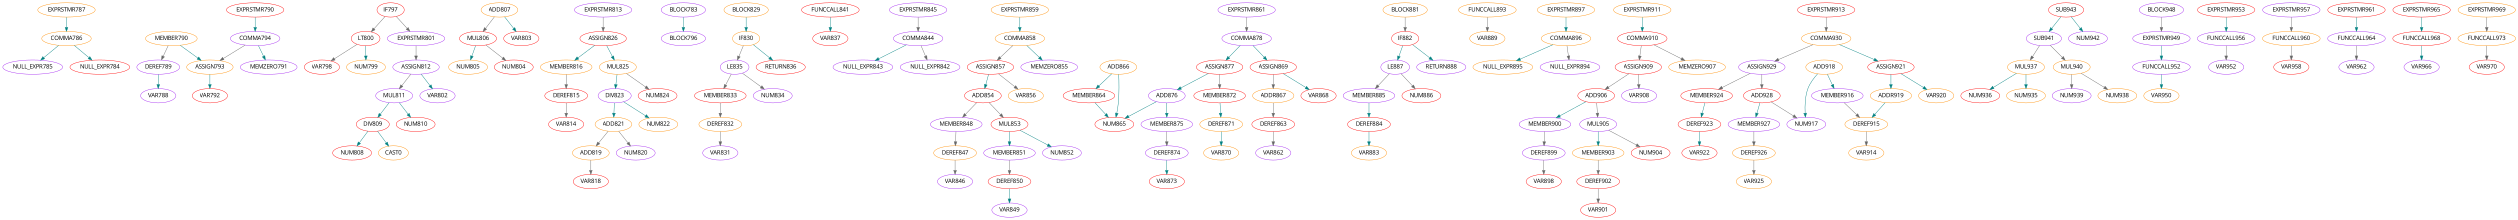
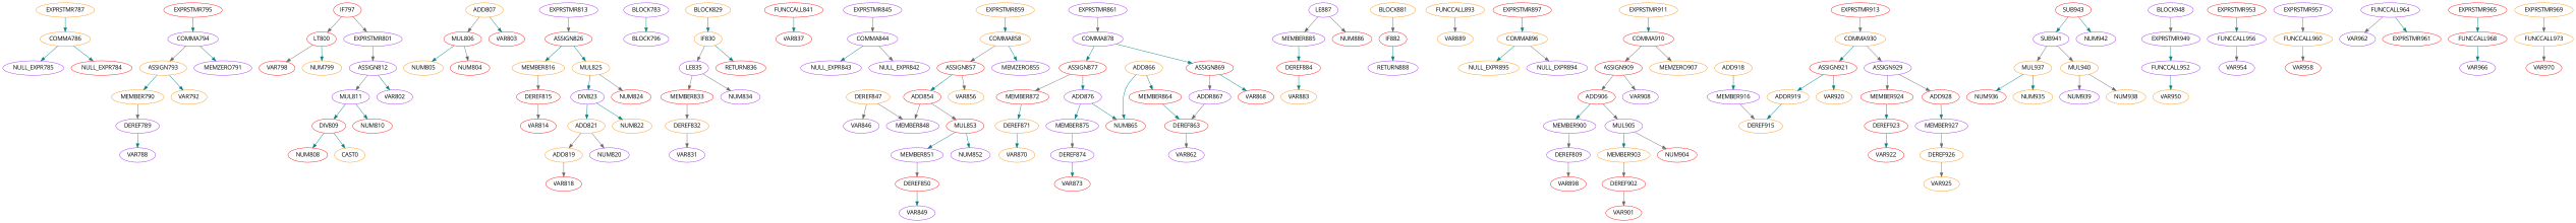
  digraph {
    fontname="Open Sans"
    node [color=purple fontname="Open Sans"]
    edge [color=teal fontname="Open Sans"]
    COMMA786 [color=darkorange]
    NULL_EXPR785
    NULL_EXPR784 [color=red]
    EXPRSTMR787 [color=darkorange]
    DEREF789
    VAR788
    MEMBER790 [color=darkorange]
    ASSIGN793 [color=darkorange]
-   VAR792 [color=red]
+   VAR792 [color=darkorange]
    COMMA794
    MEMZERO791
-   EXPRSTMR795 [color=red label=EXPRSTMR790]
+   EXPRSTMR795 [color=red]
    LT800 [color=red]
    VAR798 [color=red]
    NUM799 [color=darkorange]
    IF797 [color=red]
    EXPRSTMR801
    ASSIGN812
    MUL806 [color=red]
    NUM805 [color=darkorange]
    NUM804 [color=red]
    ADD807 [color=darkorange]
    VAR803 [color=red]
    DIV809 [color=red]
    NUM808 [color=red]
    CAST0 [color=darkorange]
    MUL811
    NUM810 [color=red]
    VAR802
    DEREF815 [color=red]
    VAR814 [color=red]
    MEMBER816 [color=darkorange]
    ADD819 [color=darkorange]
    VAR818 [color=red]
    ADD821 [color=darkorange]
    NUM820
    DIV823
    NUM822 [color=darkorange]
    MUL825 [color=darkorange]
    NUM824 [color=red]
    ASSIGN826 [color=red]
    EXPRSTMR813
    BLOCK783
    BLOCK796
    DEREF832 [color=darkorange]
    VAR831
    MEMBER833 [color=red]
    LE835
    NUM834
    IF830 [color=darkorange]
    RETURN836 [color=red]
    FUNCCALL841 [color=red]
    VAR837 [color=red]
    COMMA844
    NULL_EXPR843
    NULL_EXPR842
    EXPRSTMR845
    DEREF847 [color=darkorange]
    VAR846
    MEMBER848
    DEREF850 [color=red]
    VAR849
    MEMBER851
    MUL853 [color=red]
    NUM852
    ADD854 [color=red]
    ASSIGN857 [color=red]
    VAR856 [color=darkorange]
    COMMA858 [color=darkorange]
    MEMZERO855
    EXPRSTMR859 [color=darkorange]
    DEREF863 [color=red]
    VAR862
    MEMBER864 [color=red]
    ADD866 [color=darkorange]
    NUM865 [color=red]
-   ADDR867 [color=darkorange]
+   ADDR867
    ASSIGN869 [color=red]
    VAR868 [color=red]
    DEREF871 [color=darkorange]
    VAR870 [color=darkorange]
    MEMBER872 [color=red]
    VAR873 [color=red]
    DEREF874
    MEMBER875
    ADD876
    ASSIGN877 [color=red]
    COMMA878
    EXPRSTMR861
    BLOCK829 [color=darkorange]
    DEREF884 [color=red]
    VAR883 [color=darkorange]
    MEMBER885
    LE887
    NUM886 [color=red]
    IF882 [color=red]
    RETURN888
    FUNCCALL893 [color=darkorange]
    VAR889 [color=darkorange]
    COMMA896 [color=darkorange]
    NULL_EXPR895 [color=darkorange]
    NULL_EXPR894
-   EXPRSTMR897 [color=darkorange]
+   EXPRSTMR897 [color=red]
    VAR898 [color=red]
-   DEREF899
+   DEREF899 [label=DEREF809]
    MEMBER900
    DEREF902 [color=red]
    VAR901 [color=red]
    MEMBER903 [color=darkorange]
    MUL905
    NUM904 [color=red]
    ADD906 [color=red]
    ASSIGN909 [color=red]
    VAR908
    COMMA910 [color=red]
    MEMZERO907 [color=darkorange]
    EXPRSTMR911 [color=darkorange]
    DEREF915 [color=darkorange]
-   VAR914 [color=darkorange]
    MEMBER916
    ADD918 [color=darkorange]
-   NUM917
    ADDR919 [color=darkorange]
    ASSIGN921 [color=red]
    VAR920 [color=darkorange]
    DEREF923 [color=red]
    VAR922 [color=red]
    MEMBER924 [color=red]
    DEREF926 [color=darkorange]
    VAR925 [color=darkorange]
    MEMBER927
    ADD928 [color=red]
    ASSIGN929
    COMMA930 [color=darkorange]
    EXPRSTMR913 [color=red]
    BLOCK881 [color=darkorange]
    MUL937 [color=darkorange]
    NUM936 [color=red]
    NUM935 [color=darkorange]
    MUL940 [color=darkorange]
    NUM939
    NUM938 [color=darkorange]
    SUB941
    SUB943 [color=red]
    NUM942
    VAR950 [color=darkorange]
    FUNCCALL952
    EXPRSTMR949
    FUNCCALL956
-   VAR954 [label=VAR952]
+   VAR954
    EXPRSTMR953 [color=red]
    FUNCCALL960 [color=darkorange]
    VAR958 [color=red]
    EXPRSTMR957
    FUNCCALL964
    VAR962
    EXPRSTMR961 [color=red]
    FUNCCALL968 [color=red]
    VAR966
    EXPRSTMR965 [color=red]
    FUNCCALL973 [color=darkorange]
    VAR970 [color=red]
    EXPRSTMR969 [color=darkorange]
    BLOCK948
    COMMA786 -> NULL_EXPR785
    COMMA786 -> NULL_EXPR784
    EXPRSTMR787 -> COMMA786
    DEREF789 -> VAR788
    MEMBER790 -> DEREF789 [color=gray40]
-   MEMBER790 -> ASSIGN793
+   ASSIGN793 -> MEMBER790
    ASSIGN793 -> VAR792
    COMMA794 -> ASSIGN793 [color=gray40]
    COMMA794 -> MEMZERO791
    EXPRSTMR795 -> COMMA794
    LT800 -> VAR798 [color=gray40]
    LT800 -> NUM799
    IF797 -> LT800 [color=gray40]
    IF797 -> EXPRSTMR801 [color=gray40]
    EXPRSTMR801 -> ASSIGN812 [color=gray40]
    ASSIGN812 -> MUL811 [color=gray40]
    ASSIGN812 -> VAR802
    MUL806 -> NUM805
    MUL806 -> NUM804 [color=gray40]
    ADD807 -> MUL806 [color=gray40]
    ADD807 -> VAR803
    DIV809 -> NUM808
    DIV809 -> CAST0
    MUL811 -> DIV809
    MUL811 -> NUM810
    DEREF815 -> VAR814 [color=gray40]
    MEMBER816 -> DEREF815 [color=gray40]
    ADD819 -> VAR818 [color=gray40]
    ADD821 -> ADD819 [color=gray40]
    ADD821 -> NUM820 [color=gray40]
    DIV823 -> ADD821
    DIV823 -> NUM822
    MUL825 -> DIV823
    MUL825 -> NUM824 [color=gray40]
    ASSIGN826 -> MEMBER816
    ASSIGN826 -> MUL825
    EXPRSTMR813 -> ASSIGN826 [color=gray40]
    BLOCK783 -> BLOCK796
    DEREF832 -> VAR831 [color=gray40]
    MEMBER833 -> DEREF832 [color=gray40]
    LE835 -> MEMBER833 [color=gray40]
    LE835 -> NUM834 [color=gray40]
    IF830 -> LE835 [color=gray40]
    IF830 -> RETURN836
    FUNCCALL841 -> VAR837
    COMMA844 -> NULL_EXPR843
    COMMA844 -> NULL_EXPR842 [color=gray40]
    EXPRSTMR845 -> COMMA844 [color=gray40]
    DEREF847 -> VAR846 [color=gray40]
-   MEMBER848 -> DEREF847 [color=gray40]
+   DEREF847 -> MEMBER848 [color=gray40]
    DEREF850 -> VAR849
    MEMBER851 -> DEREF850 [color=gray40]
    MUL853 -> MEMBER851
    MUL853 -> NUM852
    ADD854 -> MEMBER848 [color=gray40]
    ADD854 -> MUL853 [color=gray40]
    ASSIGN857 -> ADD854
    ASSIGN857 -> VAR856 [color=gray40]
    COMMA858 -> ASSIGN857 [color=gray40]
    COMMA858 -> MEMZERO855
    EXPRSTMR859 -> COMMA858
    DEREF863 -> VAR862 [color=gray40]
-   MEMBER864 -> NUM865
+   MEMBER864 -> DEREF863
    ADD866 -> MEMBER864
    ADD866 -> NUM865
    ADDR867 -> DEREF863 [color=gray40]
    ASSIGN869 -> ADDR867 [color=gray40]
    ASSIGN869 -> VAR868
    DEREF871 -> VAR870
    MEMBER872 -> DEREF871
    DEREF874 -> VAR873
    MEMBER875 -> DEREF874 [color=gray40]
    ADD876 -> NUM865
    ADD876 -> MEMBER875
    ASSIGN877 -> MEMBER872 [color=gray40]
    ASSIGN877 -> ADD876
    COMMA878 -> ASSIGN869
    COMMA878 -> ASSIGN877
    EXPRSTMR861 -> COMMA878 [color=gray40]
    BLOCK829 -> IF830
    DEREF884 -> VAR883
    MEMBER885 -> DEREF884
    LE887 -> MEMBER885 [color=gray40]
    LE887 -> NUM886 [color=gray40]
-   IF882 -> LE887
    IF882 -> RETURN888
    FUNCCALL893 -> VAR889 [color=gray40]
    COMMA896 -> NULL_EXPR895
    COMMA896 -> NULL_EXPR894 [color=gray40]
    EXPRSTMR897 -> COMMA896
    DEREF899 -> VAR898 [color=gray40]
    MEMBER900 -> DEREF899 [color=gray40]
    DEREF902 -> VAR901 [color=gray40]
    MEMBER903 -> DEREF902 [color=gray40]
    MUL905 -> MEMBER903
    MUL905 -> NUM904 [color=gray40]
    ADD906 -> MEMBER900
    ADD906 -> MUL905 [color=gray40]
    ASSIGN909 -> ADD906 [color=gray40]
    ASSIGN909 -> VAR908 [color=gray40]
    COMMA910 -> ASSIGN909 [color=gray40]
    COMMA910 -> MEMZERO907 [color=gray40]
    EXPRSTMR911 -> COMMA910
-   DEREF915 -> VAR914 [color=gray40]
    MEMBER916 -> DEREF915 [color=gray40]
    ADD918 -> MEMBER916
-   ADD918 -> NUM917
    ADDR919 -> DEREF915
    ASSIGN921 -> ADDR919
    ASSIGN921 -> VAR920
    DEREF923 -> VAR922
    MEMBER924 -> DEREF923
    DEREF926 -> VAR925 [color=gray40]
    MEMBER927 -> DEREF926 [color=gray40]
-   ADD928 -> NUM917 [color=gray40]
    ADD928 -> MEMBER927
    ASSIGN929 -> MEMBER924 [color=gray40]
    ASSIGN929 -> ADD928 [color=gray40]
    COMMA930 -> ASSIGN921
    COMMA930 -> ASSIGN929 [color=gray40]
    EXPRSTMR913 -> COMMA930 [color=gray40]
    BLOCK881 -> IF882 [color=gray40]
    MUL937 -> NUM936
    MUL937 -> NUM935
    MUL940 -> NUM939 [color=gray40]
    MUL940 -> NUM938 [color=gray40]
    SUB941 -> MUL937 [color=gray40]
    SUB941 -> MUL940 [color=gray40]
    SUB943 -> SUB941
    SUB943 -> NUM942
    FUNCCALL952 -> VAR950
    EXPRSTMR949 -> FUNCCALL952
    FUNCCALL956 -> VAR954 [color=gray40]
    EXPRSTMR953 -> FUNCCALL956
    FUNCCALL960 -> VAR958 [color=gray40]
    EXPRSTMR957 -> FUNCCALL960 [color=gray40]
    FUNCCALL964 -> VAR962 [color=gray40]
-   EXPRSTMR961 -> FUNCCALL964
+   FUNCCALL964 -> EXPRSTMR961
    FUNCCALL968 -> VAR966
    EXPRSTMR965 -> FUNCCALL968
    FUNCCALL973 -> VAR970 [color=gray40]
    EXPRSTMR969 -> FUNCCALL973 [color=gray40]
    BLOCK948 -> EXPRSTMR949 [color=gray40]
  }
